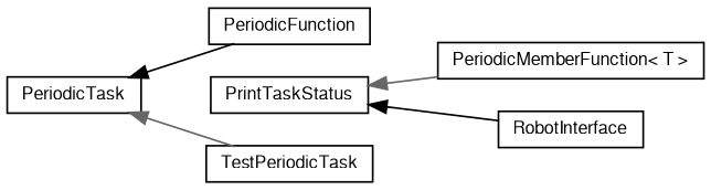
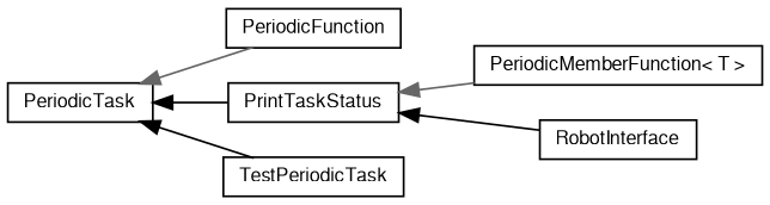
  digraph {
    rankdir=LR
    node [color=black fillcolor=white fontname=FreeSans fontsize=10 shape=record style=filled]
    edge [color=black dir=back fontname=FreeSans fontsize=10 labelfontname=FreeSans labelfontsize=10 style=solid]
    n1 [height=0.2 label=PeriodicTask width=0.4]
    n2 [height=0.2 label=PeriodicFunction width=0.4]
    n3 [height=0.2 label=PrintTaskStatus width=0.4]
    n4 [height=0.2 label=TestPeriodicTask width=0.4]
    n5 [height=0.2 label="PeriodicMemberFunction\< T \>" width=0.4]
    n6 [height=0.2 label=RobotInterface width=0.4]
-   n1 -> n2
-   n1 -> n4 [color=gray40]
+   n1 -> n2 [color=gray40]
+   n1 -> n3
+   n1 -> n4
    n3 -> n5 [color=gray40]
    n3 -> n6
  }
